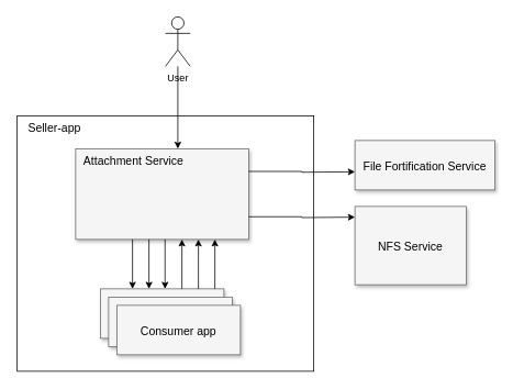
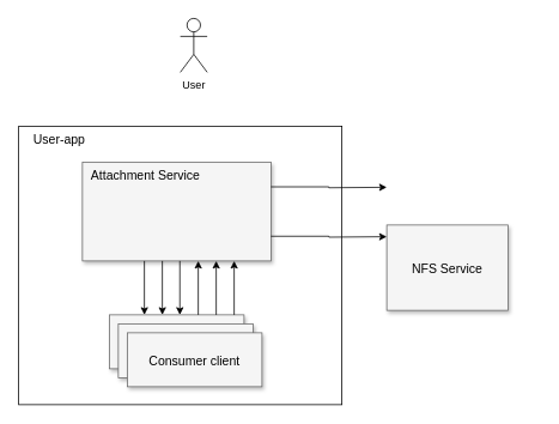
  <mxCell id="0" style=";html=1;" />
  <mxCell id="1" style=";html=1;" parent="0" />
  <mxCell id="2" value="" style="group" parent="1" vertex="1" connectable="0"><mxGeometry width="580" height="430" as="geometry" x="20" y="20" /></mxCell>
  <mxCell id="3" value="" style="rounded=0;whiteSpace=wrap;html=1;" parent="2" vertex="1"><mxGeometry y="120" width="360" height="310" as="geometry" /></mxCell>
- <mxCell id="4" value="&lt;font style=&quot;font-size: 14px;&quot;&gt;File Fortification Service&lt;/font&gt;" style="whiteSpace=wrap;html=1;shadow=1;fontSize=18;fillColor=#f5f5f5;strokeColor=#666666;" parent="2" vertex="1"><mxGeometry x="410" y="150" width="170" height="60" as="geometry" /></mxCell>
  <mxCell id="5" value="User" style="shape=umlActor;verticalLabelPosition=bottom;verticalAlign=top;html=1;outlineConnect=0;" parent="2" vertex="1"><mxGeometry x="180" width="30" height="60" as="geometry" /></mxCell>
  <mxCell id="6" value="" style="group" parent="2" vertex="1" connectable="0"><mxGeometry x="71" y="160" width="218" height="110" as="geometry" /></mxCell>
  <mxCell id="7" value="" style="whiteSpace=wrap;html=1;shadow=1;fontSize=18;fillColor=#f5f5f5;strokeColor=#666666;" parent="6" vertex="1"><mxGeometry width="210" height="110" as="geometry" /></mxCell>
  <mxCell id="8" value="&lt;font style=&quot;font-size: 14px;&quot;&gt;Attachment Service&lt;/font&gt;" style="text;html=1;align=center;verticalAlign=middle;resizable=0;points=[];autosize=1;strokeColor=none;fillColor=none;" parent="6" vertex="1"><mxGeometry width="140" height="30" as="geometry" /></mxCell>
- <mxCell id="9" style="edgeStyle=orthogonalEdgeStyle;rounded=0;orthogonalLoop=1;jettySize=auto;html=1;entryX=0.886;entryY=0;entryDx=0;entryDy=0;entryPerimeter=0;fontSize=14;" parent="2" source="5" target="8" edge="1"><mxGeometry relative="1" as="geometry" /></mxCell>
  <mxCell id="10" value="&lt;font style=&quot;font-size: 14px;&quot;&gt;NFS Service&lt;/font&gt;" style="whiteSpace=wrap;html=1;shadow=1;fontSize=18;fillColor=#f5f5f5;strokeColor=#666666;" parent="2" vertex="1"><mxGeometry x="410" y="230" width="135" height="95" as="geometry" /></mxCell>
- <mxCell id="11" value="Seller-app" style="text;html=1;align=center;verticalAlign=middle;resizable=0;points=[];autosize=1;strokeColor=none;fillColor=none;fontSize=14;" parent="2" vertex="1"><mxGeometry y="120" width="90" height="30" as="geometry" /></mxCell>
+ <mxCell id="11" value="User-app" style="text;html=1;align=center;verticalAlign=middle;resizable=0;points=[];autosize=1;strokeColor=none;fillColor=none;fontSize=14;" parent="2" vertex="1"><mxGeometry y="120" width="90" height="30" as="geometry" /></mxCell>
  <mxCell id="12" style="edgeStyle=orthogonalEdgeStyle;rounded=0;orthogonalLoop=1;jettySize=auto;html=1;exitX=1;exitY=0.25;exitDx=0;exitDy=0;fontSize=14;" parent="2" source="7" edge="1"><mxGeometry relative="1" as="geometry"><mxPoint x="410" y="188" as="targetPoint" /></mxGeometry></mxCell>
  <mxCell id="13" style="edgeStyle=orthogonalEdgeStyle;rounded=0;orthogonalLoop=1;jettySize=auto;html=1;exitX=1;exitY=0.75;exitDx=0;exitDy=0;fontSize=14;" parent="2" source="7" edge="1"><mxGeometry relative="1" as="geometry"><mxPoint x="410" y="243" as="targetPoint" /></mxGeometry></mxCell>
  <mxCell id="14" value="" style="group" parent="2" vertex="1" connectable="0"><mxGeometry x="101" y="330" width="170" height="80" as="geometry" /></mxCell>
  <mxCell id="15" value="" style="whiteSpace=wrap;html=1;shadow=1;fontSize=18;fillColor=#f5f5f5;strokeColor=#666666;" parent="14" vertex="1"><mxGeometry width="150" height="60" as="geometry" /></mxCell>
  <mxCell id="16" value="" style="whiteSpace=wrap;html=1;shadow=1;fontSize=18;fillColor=#f5f5f5;strokeColor=#666666;" parent="14" vertex="1"><mxGeometry x="10" y="10" width="150" height="60" as="geometry" /></mxCell>
- <mxCell id="17" value="&lt;font style=&quot;font-size: 14px;&quot;&gt;Consumer app&lt;/font&gt;" style="whiteSpace=wrap;html=1;shadow=1;fontSize=18;fillColor=#f5f5f5;strokeColor=#666666;" parent="14" vertex="1"><mxGeometry x="20" y="20" width="150" height="60" as="geometry" /></mxCell>
+ <mxCell id="17" value="&lt;font style=&quot;font-size: 14px;&quot;&gt;Consumer client&lt;/font&gt;" style="whiteSpace=wrap;html=1;shadow=1;fontSize=18;fillColor=#f5f5f5;strokeColor=#666666;" parent="14" vertex="1"><mxGeometry x="20" y="20" width="150" height="60" as="geometry" /></mxCell>
  <mxCell id="18" style="edgeStyle=orthogonalEdgeStyle;rounded=0;orthogonalLoop=1;jettySize=auto;html=1;fontSize=14;" parent="2" edge="1"><mxGeometry relative="1" as="geometry"><mxPoint x="140" y="270" as="sourcePoint" /><mxPoint x="140" y="330" as="targetPoint" /><Array as="points"><mxPoint x="140" y="270" /></Array></mxGeometry></mxCell>
  <mxCell id="19" style="edgeStyle=orthogonalEdgeStyle;rounded=0;orthogonalLoop=1;jettySize=auto;html=1;fontSize=14;" parent="2" edge="1"><mxGeometry relative="1" as="geometry"><mxPoint x="179.52" y="270" as="sourcePoint" /><mxPoint x="179.52" y="330" as="targetPoint" /><Array as="points"><mxPoint x="179.52" y="270" /></Array></mxGeometry></mxCell>
  <mxCell id="20" style="edgeStyle=orthogonalEdgeStyle;rounded=0;orthogonalLoop=1;jettySize=auto;html=1;fontSize=14;" parent="2" edge="1"><mxGeometry relative="1" as="geometry"><mxPoint x="160" y="270" as="sourcePoint" /><mxPoint x="160" y="330" as="targetPoint" /><Array as="points"><mxPoint x="160" y="270" /></Array></mxGeometry></mxCell>
  <mxCell id="21" style="edgeStyle=orthogonalEdgeStyle;rounded=0;orthogonalLoop=1;jettySize=auto;html=1;fontSize=14;startArrow=classic;startFill=1;endArrow=none;endFill=0;" parent="2" edge="1"><mxGeometry relative="1" as="geometry"><mxPoint x="200.0" y="270" as="sourcePoint" /><mxPoint x="200.0" y="330" as="targetPoint" /><Array as="points"><mxPoint x="200" y="270" /></Array></mxGeometry></mxCell>
  <mxCell id="22" style="edgeStyle=orthogonalEdgeStyle;rounded=0;orthogonalLoop=1;jettySize=auto;html=1;fontSize=14;startArrow=classic;startFill=1;endArrow=none;endFill=0;" parent="2" edge="1"><mxGeometry relative="1" as="geometry"><mxPoint x="220" y="270" as="sourcePoint" /><mxPoint x="220" y="330" as="targetPoint" /><Array as="points"><mxPoint x="220" y="270" /></Array></mxGeometry></mxCell>
  <mxCell id="23" style="edgeStyle=orthogonalEdgeStyle;rounded=0;orthogonalLoop=1;jettySize=auto;html=1;fontSize=14;startArrow=classic;startFill=1;endArrow=none;endFill=0;" parent="2" edge="1"><mxGeometry relative="1" as="geometry"><mxPoint x="240" y="270" as="sourcePoint" /><mxPoint x="240" y="330" as="targetPoint" /><Array as="points"><mxPoint x="240" y="270" /></Array></mxGeometry></mxCell>
